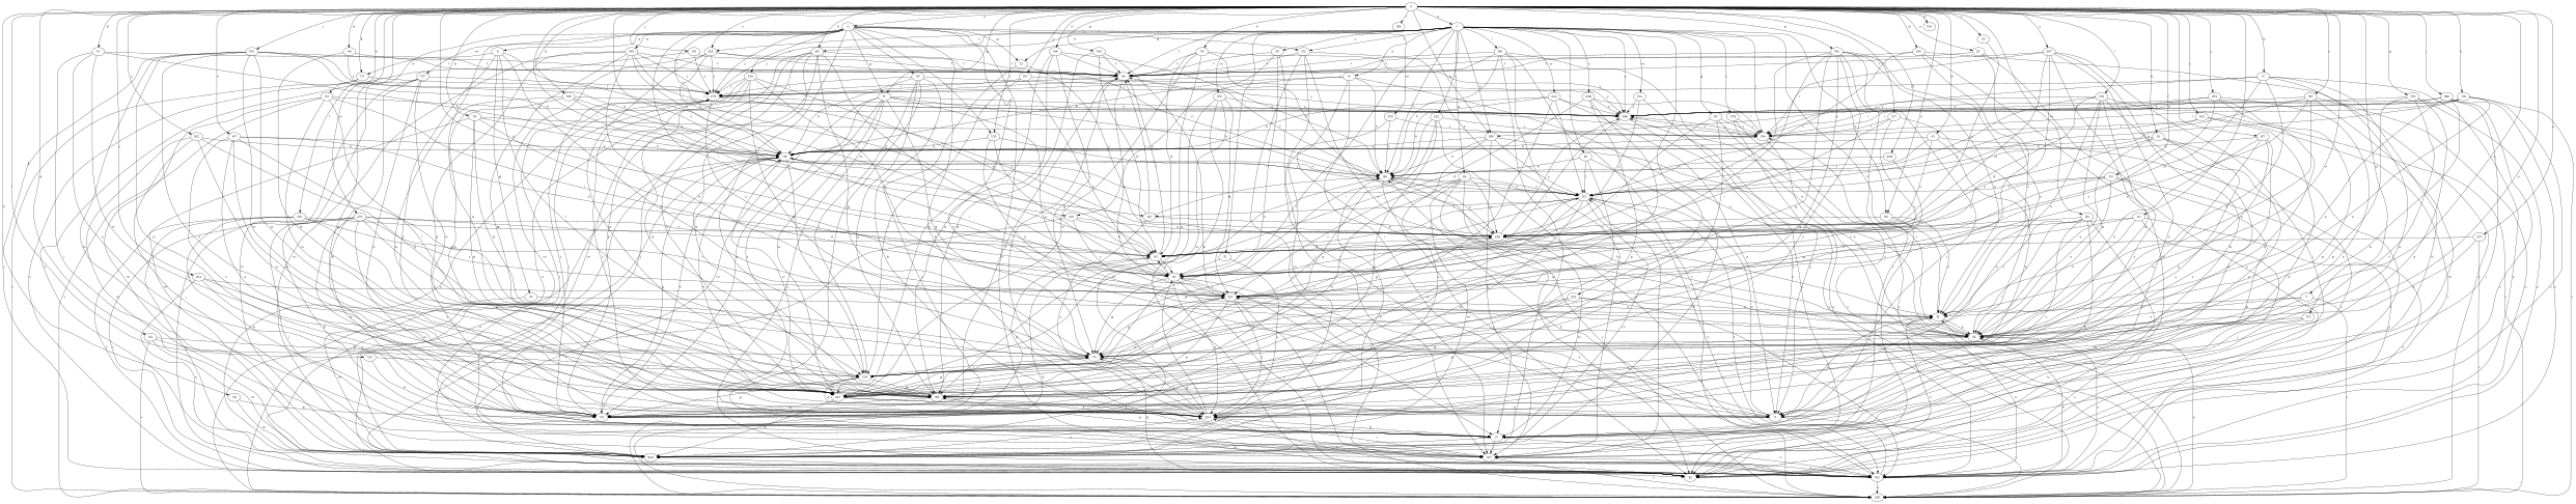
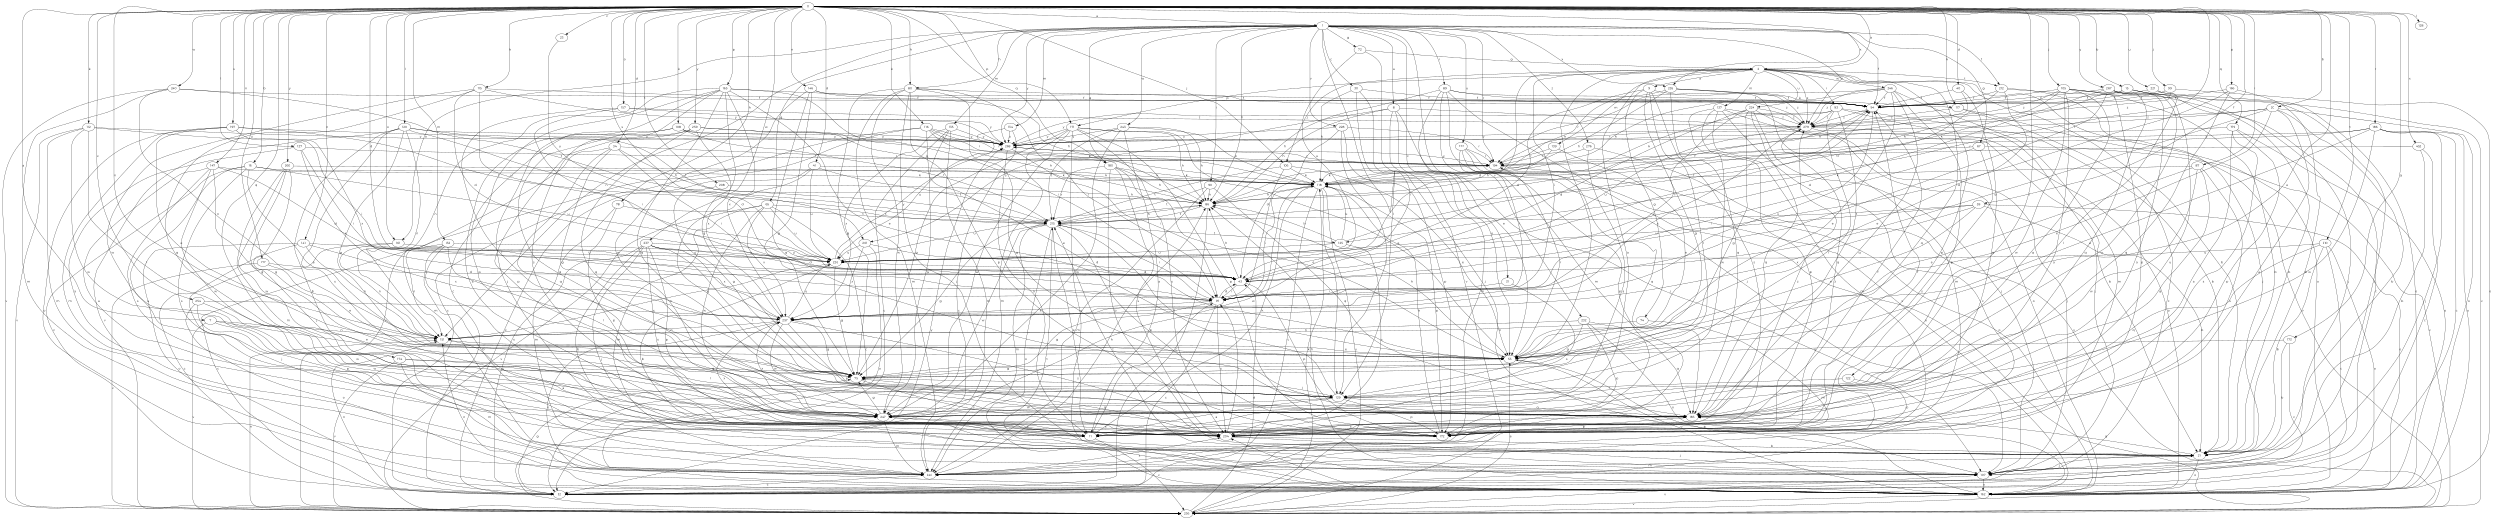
  strict digraph {
    fontname=Montserrat
    node [fontname=Montserrat]
    edge [fontname=Montserrat]
    0
    1
    2
    7
    15
    16
    20
    23
    34
    40
    41
    43
    53
    59
    78
    80
    87
    99
    105
    106
    108
    112
    115
    116
    117
    120
    122
    125
    127
    128
    132
    141
    146
    147
    151
    157
    161
-   164
    165
    166
    171
    173
    174
    179
    180
    186
    197
    201
    208
    210
    217
    221
    237
    240
    n55 [label=452]
    254
    255
    259
    260
    267
    8
    30
    31
    n64 [label=94]
    65
    67
    72
    86
    89
    90
    129
    134
    135
    194
    212
    222
    228
    232
    243
    268
    276
    279
    9
    11
    21
    93
    97
    137
    139
    162
    172
    183
    224
    246
    236
    247
    107
    204
    118
    32
    226
    n102 [label=940]
    75
    215
    257
    74
    0 -> 1 [label=a]
    0 -> 2 [label=a]
    0 -> 7 [label=a]
    0 -> 15 [label=b]
    0 -> 16 [label=b]
    0 -> 20 [label=b]
    0 -> 23 [label=c]
    0 -> 34 [label=d]
    0 -> 40 [label=d]
    0 -> 41 [label=d]
    0 -> 43 [label=d]
    0 -> 53 [label=e]
    0 -> 59 [label=f]
    0 -> 78 [label=h]
    0 -> 80 [label=h]
    0 -> 87 [label=i]
    0 -> 99 [label=j]
    0 -> 105 [label=j]
    0 -> 106 [label=j]
    0 -> 108 [label=k]
    0 -> 112 [label=k]
    0 -> 115 [label=k]
    0 -> 116 [label=k]
    0 -> 117 [label=k]
    0 -> 120 [label=l]
    0 -> 122 [label=l]
    0 -> 125 [label=l]
    0 -> 127 [label=l]
    0 -> 128 [label=l]
    0 -> 132 [label=m]
    0 -> 141 [label=n]
    0 -> 146 [label=n]
    0 -> 147 [label=n]
    0 -> 151 [label=n]
    0 -> 157 [label=o]
    0 -> 161 [label=o]
-   0 -> 164 [label=p]
    0 -> 165 [label=p]
    0 -> 166 [label=p]
    0 -> 171 [label=p]
    0 -> 173 [label=q]
    0 -> 174 [label=q]
    0 -> 179 [label=q]
    0 -> 180 [label=q]
    0 -> 186 [label=r]
    0 -> 197 [label=s]
    0 -> 201 [label=s]
    0 -> 208 [label=t]
    0 -> 210 [label=t]
    0 -> 217 [label=u]
    0 -> 221 [label=u]
    0 -> 237 [label=w]
    0 -> 240 [label=w]
    0 -> n55 [label=x]
    0 -> 254 [label=x]
    0 -> 255 [label=x]
    0 -> 259 [label=y]
    0 -> 260 [label=y]
    0 -> 267 [label=y]
    1 -> 80 [label=h]
    1 -> 151 [label=n]
    1 -> 161 [label=o]
    1 -> 180 [label=q]
    1 -> 255 [label=x]
    1 -> 8 [label=a]
    1 -> 30 [label=c]
    1 -> 31 [label=c]
    1 -> n64 [label=f]
    1 -> 65 [label=g]
    1 -> 67 [label=g]
    1 -> 72 [label=g]
    1 -> 86 [label=h]
    1 -> 89 [label=i]
    1 -> 90 [label=i]
    1 -> 129 [label=l]
    1 -> 134 [label=m]
    1 -> 135 [label=m]
    1 -> 194 [label=r]
    1 -> 212 [label=t]
    1 -> 222 [label=u]
    1 -> 228 [label=v]
    1 -> 232 [label=v]
    1 -> 243 [label=w]
    1 -> 268 [label=y]
    1 -> 276 [label=z]
    1 -> 279 [label=z]
    2 -> 43 [label=d]
    2 -> 106 [label=j]
    2 -> 171 [label=p]
-   2 -> 72 [label=g]
+   72 -> 2 [label=g]
    2 -> 129 [label=l]
    2 -> 212 [label=t]
    2 -> 279 [label=z]
    2 -> 9 [label=a]
    2 -> 11 [label=a]
    2 -> 21 [label=b]
    2 -> 93 [label=i]
    2 -> 97 [label=i]
    2 -> 137 [label=m]
    2 -> 139 [label=m]
    2 -> 162 [label=o]
    2 -> 172 [label=p]
    2 -> 183 [label=q]
    2 -> 224 [label=u]
    2 -> 246 [label=w]
    7 -> 53 [label=e]
    7 -> 151 [label=n]
    7 -> 236 [label=v]
    7 -> 247 [label=w]
    15 -> n64 [label=f]
    15 -> 247 [label=w]
    15 -> 107 [label=j]
    15 -> 204 [label=u]
    15 -> 118 [label=k]
    16 -> 53 [label=e]
    16 -> 11 [label=a]
    16 -> 204 [label=s]
    16 -> 118 [label=k]
    16 -> 32 [label=c]
    16 -> 226 [label=u]
    20 -> 43 [label=d]
    20 -> 53 [label=e]
    20 -> 194 [label=r]
    20 -> 279 [label=z]
    20 -> 11 [label=a]
    20 -> 21 [label=b]
    20 -> 162 [label=o]
    23 -> 226 [label=u]
    34 -> 86 [label=h]
    34 -> 194 [label=r]
    34 -> 97 [label=i]
    34 -> 183 [label=q]
    34 -> n102 [label=m]
    34 -> 75 [label=g]
    40 -> n64 [label=f]
    40 -> 183 [label=q]
    40 -> 118 [label=k]
    41 -> 183 [label=q]
    41 -> 118 [label=k]
    41 -> 32 [label=c]
    41 -> 226 [label=u]
    41 -> 215 [label=t]
    43 -> n64 [label=f]
    43 -> 86 [label=h]
    43 -> 97 [label=i]
    43 -> 172 [label=p]
    53 -> 86 [label=h]
    53 -> 194 [label=r]
    53 -> 162 [label=o]
    53 -> 75 [label=g]
    59 -> 53 [label=e]
    59 -> 21 [label=b]
    59 -> 162 [label=o]
    59 -> 226 [label=u]
    59 -> 215 [label=t]
    59 -> 257 [label=x]
    78 -> 172 [label=p]
    78 -> n102 [label=m]
-   n55 -> 215 [label=t]
+   78 -> 215 [label=t]
    80 -> n64 [label=f]
    80 -> 97 [label=i]
    80 -> 172 [label=p]
    80 -> 183 [label=q]
    80 -> 247 [label=w]
    80 -> 107 [label=j]
    80 -> n102 [label=m]
    80 -> 75 [label=g]
    87 -> 53 [label=e]
    87 -> 183 [label=q]
    87 -> 247 [label=w]
    87 -> 204 [label=s]
    87 -> 118 [label=k]
    99 -> n64 [label=f]
    99 -> 279 [label=z]
    99 -> 162 [label=o]
    105 -> n64 [label=f]
    105 -> 279 [label=z]
    105 -> 11 [label=a]
    105 -> 21 [label=b]
    105 -> 172 [label=p]
    105 -> 183 [label=q]
    105 -> 247 [label=w]
    105 -> 118 [label=k]
    105 -> 32 [label=c]
    106 -> 53 [label=e]
    106 -> 97 [label=i]
    106 -> 118 [label=k]
    106 -> 215 [label=t]
    108 -> 268 [label=y]
    108 -> 183 [label=q]
    108 -> 247 [label=w]
    108 -> 118 [label=k]
    108 -> 215 [label=t]
    112 -> 129 [label=l]
    112 -> 268 [label=y]
    112 -> 97 [label=i]
    112 -> 236 [label=v]
    112 -> 247 [label=w]
    112 -> n102 [label=m]
    115 -> 43 [label=d]
    115 -> n64 [label=f]
    115 -> 268 [label=y]
    115 -> 183 [label=q]
    115 -> 247 [label=w]
    115 -> 226 [label=u]
    116 -> 53 [label=e]
    116 -> 86 [label=h]
    116 -> 194 [label=r]
    116 -> 268 [label=y]
    116 -> 236 [label=v]
-   116 -> 180 [label=k]
+   116 -> 118 [label=k]
    116 -> 32 [label=c]
    117 -> 279 [label=z]
    117 -> 236 [label=v]
    117 -> 32 [label=c]
    120 -> 43 [label=d]
    120 -> 151 [label=n]
    120 -> 268 [label=y]
    120 -> 21 [label=b]
    120 -> 236 [label=v]
    120 -> 204 [label=s]
    120 -> 75 [label=g]
    120 -> 215 [label=t]
    122 -> 129 [label=l]
    122 -> 172 [label=p]
    125 -> n64 [label=f]
    125 -> 86 [label=h]
    125 -> 204 [label=s]
    125 -> 118 [label=k]
    125 -> 226 [label=u]
    127 -> 194 [label=r]
    127 -> 11 [label=a]
    127 -> 97 [label=i]
    127 -> 257 [label=x]
    132 -> 151 [label=n]
    132 -> 129 [label=l]
    132 -> 21 [label=b]
    132 -> 204 [label=s]
    132 -> 32 [label=c]
    132 -> 226 [label=u]
    141 -> 151 [label=n]
    141 -> 162 [label=o]
    141 -> 107 [label=j]
    141 -> 226 [label=u]
    141 -> 257 [label=x]
    146 -> n64 [label=f]
    146 -> 86 [label=h]
    146 -> 183 [label=q]
    146 -> 247 [label=w]
    146 -> 75 [label=g]
    147 -> 43 [label=d]
    147 -> 11 [label=a]
    147 -> 247 [label=w]
    147 -> 204 [label=s]
    147 -> 118 [label=k]
    147 -> 75 [label=g]
    151 -> 53 [label=e]
    151 -> 11 [label=a]
    157 -> 129 [label=l]
    157 -> 268 [label=y]
    157 -> 279 [label=z]
    157 -> 97 [label=i]
    161 -> 151 [label=n]
    161 -> 32 [label=c]
    161 -> 226 [label=u]
    165 -> 53 [label=e]
    165 -> 151 [label=n]
    165 -> n64 [label=f]
    165 -> 97 [label=i]
    165 -> 183 [label=q]
    165 -> 107 [label=j]
    165 -> 204 [label=s]
    165 -> 32 [label=c]
    165 -> 75 [label=g]
    165 -> 257 [label=x]
    166 -> 43 [label=d]
    166 -> n64 [label=f]
    166 -> 21 [label=b]
    166 -> 183 [label=q]
    171 -> 53 [label=e]
    171 -> 86 [label=h]
    171 -> 268 [label=y]
    171 -> 162 [label=o]
    171 -> 172 [label=p]
    171 -> 247 [label=w]
    171 -> 204 [label=s]
    171 -> n102 [label=m]
    171 -> 75 [label=g]
    173 -> 53 [label=e]
    173 -> 21 [label=b]
    173 -> 32 [label=c]
    174 -> 129 [label=l]
    174 -> 236 [label=v]
    174 -> n102 [label=m]
    174 -> 75 [label=g]
    179 -> 268 [label=y]
    179 -> 11 [label=a]
    179 -> 162 [label=o]
    179 -> 172 [label=p]
    179 -> 204 [label=s]
    180 -> 53 [label=e]
    180 -> 86 [label=h]
    180 -> 21 [label=b]
    180 -> 204 [label=s]
    180 -> 118 [label=k]
    180 -> 215 [label=r]
    186 -> 53 [label=e]
    186 -> 194 [label=r]
    186 -> 268 [label=y]
    186 -> 162 [label=o]
    186 -> 247 [label=w]
    186 -> 107 [label=j]
    186 -> 32 [label=c]
    197 -> 53 [label=e]
    197 -> 268 [label=y]
    197 -> 162 [label=o]
    197 -> n102 [label=m]
    197 -> 215 [label=t]
    197 -> 257 [label=x]
    201 -> 43 [label=d]
    201 -> 162 [label=o]
    201 -> 226 [label=u]
    201 -> 257 [label=x]
    208 -> 86 [label=h]
    208 -> 75 [label=g]
    210 -> 21 [label=b]
    210 -> 162 [label=o]
    210 -> 183 [label=q]
    210 -> 32 [label=c]
    210 -> 226 [label=u]
-   210 -> 257 [label=x]
    217 -> 43 [label=d]
    217 -> 53 [label=e]
    217 -> 236 [label=v]
    221 -> n64 [label=f]
    221 -> 129 [label=l]
    221 -> 162 [label=o]
    237 -> 43 [label=d]
    237 -> 129 [label=l]
    237 -> 21 [label=b]
    237 -> 172 [label=p]
    237 -> 107 [label=j]
    237 -> 204 [label=s]
    237 -> 32 [label=c]
    237 -> 226 [label=u]
    237 -> 257 [label=x]
    240 -> 151 [label=n]
    240 -> n64 [label=f]
    240 -> 236 [label=v]
    240 -> n102 [label=m]
    240 -> 215 [label=t]
    n55 -> 194 [label=r]
    n55 -> 21 [label=b]
    n55 -> 32 [label=c]
    254 -> 162 [label=o]
    254 -> 172 [label=p]
    254 -> 247 [label=w]
    254 -> 257 [label=x]
    255 -> n64 [label=f]
    255 -> 86 [label=h]
    255 -> 279 [label=z]
    255 -> 183 [label=q]
    255 -> 118 [label=k]
    255 -> n102 [label=m]
    259 -> 194 [label=r]
    259 -> 268 [label=y]
    259 -> 11 [label=a]
    259 -> 172 [label=p]
    259 -> 183 [label=q]
    259 -> 257 [label=x]
    260 -> 247 [label=w]
    260 -> 107 [label=j]
    260 -> 118 [label=k]
    260 -> n102 [label=m]
    260 -> 75 [label=g]
    267 -> 43 [label=d]
    267 -> n64 [label=f]
-   267 -> 194 [label=r]
    267 -> 11 [label=a]
    267 -> 21 [label=b]
    267 -> 97 [label=i]
    267 -> 183 [label=q]
    267 -> 107 [label=j]
    8 -> 53 [label=e]
    8 -> 201 [label=s]
    8 -> 86 [label=h]
    8 -> 279 [label=z]
    8 -> 107 [label=j]
    8 -> n102 [label=m]
    30 -> n64 [label=f]
    30 -> 97 [label=i]
    30 -> 107 [label=j]
    30 -> 118 [label=k]
    31 -> 97 [label=i]
    31 -> 204 [label=s]
    n64 -> 279 [label=z]
    n64 -> 257 [label=x]
    65 -> 236 [label=v]
    65 -> 247 [label=w]
    65 -> 32 [label=c]
    65 -> 226 [label=u]
    65 -> n102 [label=m]
    65 -> 215 [label=t]
    65 -> 257 [label=x]
    67 -> 194 [label=r]
    67 -> 97 [label=i]
    67 -> 236 [label=v]
    67 -> 204 [label=s]
    72 -> 236 [label=v]
    72 -> 226 [label=u]
    86 -> n64 [label=f]
    86 -> 32 [label=c]
    86 -> 226 [label=u]
    86 -> 215 [label=t]
    89 -> 53 [label=e]
    89 -> n64 [label=f]
    89 -> 86 [label=h]
    89 -> 279 [label=z]
    89 -> 236 [label=v]
    89 -> 107 [label=j]
    89 -> n102 [label=m]
    90 -> 86 [label=h]
    90 -> 183 [label=q]
    90 -> n102 [label=m]
    90 -> 215 [label=t]
    129 -> 11 [label=a]
    129 -> 172 [label=p]
    129 -> 183 [label=q]
    129 -> 247 [label=w]
    129 -> 215 [label=t]
    134 -> 268 [label=y]
    134 -> 32 [label=c]
    134 -> 226 [label=u]
    135 -> 268 [label=y]
    135 -> 247 [label=w]
    135 -> 32 [label=c]
    135 -> n102 [label=m]
    135 -> 257 [label=x]
    194 -> 268 [label=y]
    194 -> 162 [label=o]
    194 -> 118 [label=k]
    212 -> 53 [label=e]
    212 -> n64 [label=f]
    212 -> 236 [label=v]
    212 -> 107 [label=j]
    212 -> 215 [label=t]
    222 -> 194 [label=r]
    222 -> 97 [label=i]
    222 -> 162 [label=o]
    222 -> 172 [label=p]
    222 -> 183 [label=q]
    228 -> 43 [label=d]
    228 -> 129 [label=l]
    228 -> 194 [label=r]
    228 -> 268 [label=y]
    228 -> 172 [label=p]
    232 -> 151 [label=n]
    232 -> 162 [label=o]
    232 -> 172 [label=p]
    232 -> 183 [label=q]
    232 -> 75 [label=g]
    243 -> 86 [label=h]
    243 -> 268 [label=y]
    243 -> 11 [label=a]
    243 -> 247 [label=w]
    243 -> 118 [label=k]
    243 -> 215 [label=t]
    268 -> 194 [label=r]
    268 -> 11 [label=a]
    268 -> 97 [label=i]
    276 -> 194 [label=r]
    276 -> 11 [label=a]
    276 -> 236 [label=v]
    279 -> 268 [label=y]
    279 -> 162 [label=o]
    279 -> 107 [label=j]
    279 -> 226 [label=u]
    279 -> 257 [label=x]
    9 -> 43 [label=d]
    9 -> 117 [label=k]
    9 -> 129 [label=l]
    9 -> 204 [label=s]
    9 -> 75 [label=g]
    9 -> 74 [label=g]
    11 -> 97 [label=i]
    11 -> 236 [label=v]
    11 -> 118 [label=k]
    11 -> 257 [label=x]
    21 -> 162 [label=o]
    21 -> 183 [label=q]
    21 -> 107 [label=j]
    21 -> n102 [label=m]
    93 -> 129 [label=l]
    93 -> 268 [label=y]
    93 -> 279 [label=z]
    93 -> 21 [label=b]
    93 -> 183 [label=q]
    93 -> 107 [label=j]
    93 -> 118 [label=k]
    97 -> 43 [label=d]
    97 -> 204 [label=s]
    97 -> 32 [label=c]
    97 -> 75 [label=g]
    97 -> 257 [label=x]
    137 -> 279 [label=z]
    137 -> 21 [label=b]
    137 -> 172 [label=p]
    137 -> 247 [label=w]
    137 -> 32 [label=c]
    137 -> n102 [label=m]
    139 -> 53 [label=e]
    139 -> 86 [label=h]
    139 -> 194 [label=r]
    162 -> 53 [label=e]
    162 -> 151 [label=n]
    162 -> 86 [label=h]
    162 -> 236 [label=v]
    162 -> 204 [label=s]
    162 -> 215 [label=t]
    172 -> n64 [label=f]
    172 -> 279 [label=z]
    172 -> 118 [label=k]
    183 -> 172 [label=p]
    183 -> 204 [label=s]
    224 -> 43 [label=d]
    224 -> 279 [label=z]
    224 -> 162 [label=o]
    224 -> 183 [label=q]
    224 -> 107 [label=j]
    224 -> 75 [label=g]
    224 -> 257 [label=x]
    246 -> 53 [label=e]
    246 -> n64 [label=f]
    246 -> 194 [label=r]
    246 -> 279 [label=z]
    246 -> 172 [label=p]
    246 -> 183 [label=q]
    246 -> 118 [label=k]
    246 -> n102 [label=m]
    236 -> 43 [label=d]
    236 -> 53 [label=e]
    236 -> 151 [label=n]
    236 -> 268 [label=y]
    236 -> 118 [label=k]
    247 -> 11 [label=a]
    247 -> 204 [label=s]
    247 -> n102 [label=m]
    247 -> 75 [label=g]
    247 -> 257 [label=x]
    107 -> 162 [label=o]
    107 -> 236 [label=v]
    107 -> 215 [label=t]
    204 -> n64 [label=f]
    204 -> 279 [label=z]
    204 -> 21 [label=b]
    204 -> 97 [label=i]
    204 -> 107 [label=j]
    204 -> 75 [label=g]
    118 -> 86 [label=h]
    118 -> 129 [label=l]
    118 -> 97 [label=i]
    118 -> 172 [label=p]
    118 -> 236 [label=v]
    118 -> 247 [label=w]
    118 -> 32 [label=c]
    32 -> 151 [label=n]
    32 -> 75 [label=g]
    226 -> 43 [label=d]
    226 -> 151 [label=n]
    226 -> 268 [label=y]
    226 -> 21 [label=b]
    226 -> 75 [label=g]
    n102 -> 86 [label=h]
    n102 -> 204 [label=s]
    n102 -> 32 [label=c]
    75 -> 129 [label=l]
    75 -> 204 [label=s]
    215 -> 125 [label=t]
    215 -> 86 [label=h]
    215 -> 11 [label=a]
    215 -> 97 [label=i]
    215 -> 162 [label=o]
    215 -> 172 [label=p]
    215 -> 247 [label=w]
    215 -> n102 [label=m]
    215 -> 75 [label=g]
    257 -> 151 [label=n]
    257 -> 162 [label=o]
    257 -> 172 [label=p]
    257 -> 247 [label=w]
    257 -> 204 [label=s]
    257 -> 226 [label=u]
    257 -> 75 [label=g]
    74 -> 151 [label=n]
    74 -> n102 [label=m]
  }
